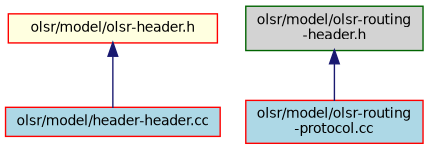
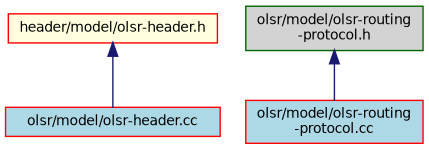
  digraph {
    node [color=red fillcolor=lightblue fontname=Helvetica fontsize=10 shape=record style=filled]
    edge [color=midnightblue dir=back fontname=Helvetica fontsize=10 labelfontname=Helvetica labelfontsize=10 style=solid]
-   n1 [fillcolor=lightyellow fontcolor=black height=0.2 label="olsr/model/olsr-header.h" width=0.4]
-   n2 [height=0.2 label="olsr/model/header-header.cc" width=0.4]
-   n3 [color=darkgreen fillcolor=lightgrey height=0.2 label="olsr/model/olsr-routing\l-header.h" width=0.4]
+   n1 [fillcolor=lightyellow fontcolor=black height=0.2 label="header/model/olsr-header.h" width=0.4]
+   n2 [height=0.2 label="olsr/model/olsr-header.cc" width=0.4]
+   n3 [color=darkgreen fillcolor=lightgrey height=0.2 label="olsr/model/olsr-routing\l-protocol.h" width=0.4]
    n4 [height=0.2 label="olsr/model/olsr-routing\l-protocol.cc" width=0.4]
    n1 -> n2
    n3 -> n4
  }
